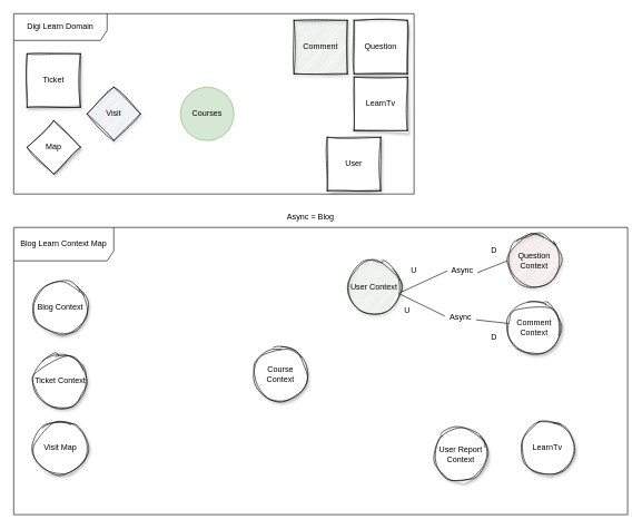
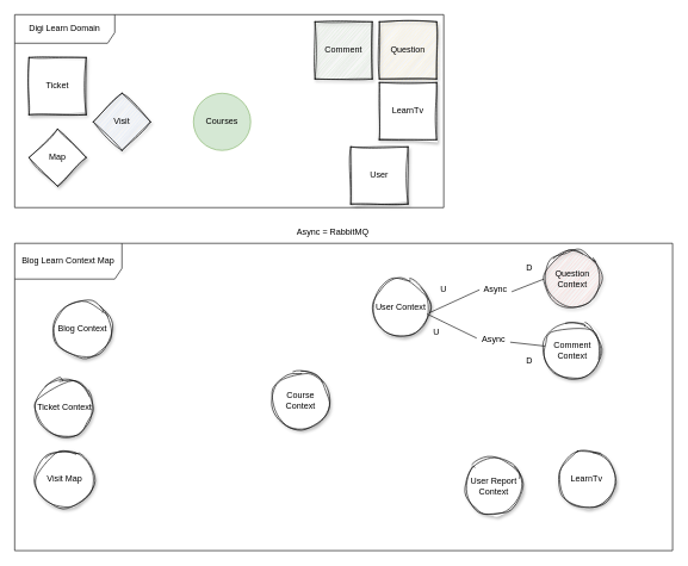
  <mxCell id="0" />
  <mxCell id="1" parent="0" />
  <mxCell id="2" value="" style="group" vertex="1" connectable="0" parent="1"><mxGeometry x="20" y="20" width="600" height="270" as="geometry" /></mxCell>
  <mxCell id="3" value="Digi Learn Domain" style="shape=umlFrame;whiteSpace=wrap;html=1;pointerEvents=0;width=140;height=40;" parent="2" vertex="1"><mxGeometry width="600" height="270" as="geometry" /></mxCell>
  <mxCell id="4" value="Courses" style="ellipse;whiteSpace=wrap;html=1;aspect=fixed;fillColor=#d5e8d4;strokeColor=#82b366;" parent="2" vertex="1"><mxGeometry x="250" y="110" width="80" height="80" as="geometry" /></mxCell>
  <mxCell id="5" value="Ticket" style="whiteSpace=wrap;html=1;sketch=1;curveFitting=1;jiggle=2;shadow=1;rounded=0;" parent="2" vertex="1"><mxGeometry x="20" y="60" width="80" height="80" as="geometry" /></mxCell>
  <mxCell id="6" value="Map" style="rhombus;whiteSpace=wrap;html=1;shadow=1;rounded=0;sketch=1;curveFitting=1;jiggle=2;" parent="2" vertex="1"><mxGeometry x="20" y="160" width="80" height="80" as="geometry" /></mxCell>
- <mxCell id="7" value="Question" style="whiteSpace=wrap;html=1;aspect=fixed;shadow=1;sketch=1;curveFitting=1;jiggle=2;" parent="2" vertex="1"><mxGeometry x="510" y="10" width="80" height="80" as="geometry" /></mxCell>
+ <mxCell id="7" value="Question" style="whiteSpace=wrap;html=1;aspect=fixed;shadow=1;sketch=1;curveFitting=1;jiggle=2;fillColor=#fff2cc;" parent="2" vertex="1"><mxGeometry x="510" y="10" width="80" height="80" as="geometry" /></mxCell>
  <mxCell id="8" value="LearnTv" style="whiteSpace=wrap;html=1;aspect=fixed;sketch=1;curveFitting=1;jiggle=2;shadow=1;" parent="2" vertex="1"><mxGeometry x="510" y="95" width="80" height="80" as="geometry" /></mxCell>
  <mxCell id="9" value="Visit" style="rhombus;whiteSpace=wrap;html=1;shadow=1;rounded=0;sketch=1;curveFitting=1;jiggle=2;fillColor=#dae8fc;" parent="2" vertex="1"><mxGeometry x="110" y="110" width="80" height="80" as="geometry" /></mxCell>
  <mxCell id="10" value="Comment" style="whiteSpace=wrap;html=1;aspect=fixed;sketch=1;curveFitting=1;jiggle=2;shadow=1;fillColor=#d5e8d4;" parent="2" vertex="1"><mxGeometry x="420" y="10" width="80" height="80" as="geometry" /></mxCell>
  <mxCell id="11" value="User" style="whiteSpace=wrap;html=1;aspect=fixed;sketch=1;curveFitting=1;jiggle=2;shadow=1;" vertex="1" parent="2"><mxGeometry x="470" y="185" width="80" height="80" as="geometry" /></mxCell>
  <mxCell id="12" value="Blog Learn Context Map" style="shape=umlFrame;whiteSpace=wrap;html=1;pointerEvents=0;width=150;height=50;" vertex="1" parent="1"><mxGeometry x="20" y="340" width="920" height="430" as="geometry" /></mxCell>
  <mxCell id="13" value="Comment Context" style="ellipse;whiteSpace=wrap;html=1;aspect=fixed;shadow=1;sketch=1;curveFitting=1;jiggle=2;" vertex="1" parent="1"><mxGeometry x="760" y="450" width="80" height="80" as="geometry" /></mxCell>
  <mxCell id="14" value="Question Context" style="ellipse;whiteSpace=wrap;html=1;aspect=fixed;shadow=1;sketch=1;curveFitting=1;jiggle=2;fillColor=#f8cecc;" vertex="1" parent="1"><mxGeometry x="760" y="350" width="80" height="80" as="geometry" /></mxCell>
  <mxCell id="15" value="User Report Context" style="ellipse;whiteSpace=wrap;html=1;aspect=fixed;shadow=1;sketch=1;curveFitting=1;jiggle=2;" vertex="1" parent="1"><mxGeometry x="650" y="640" width="80" height="80" as="geometry" /></mxCell>
  <mxCell id="16" value="LearnTv" style="ellipse;whiteSpace=wrap;html=1;aspect=fixed;shadow=1;sketch=1;curveFitting=1;jiggle=2;" vertex="1" parent="1"><mxGeometry x="780" y="630" width="80" height="80" as="geometry" /></mxCell>
  <mxCell id="17" value="Course Context" style="ellipse;whiteSpace=wrap;html=1;aspect=fixed;shadow=1;sketch=1;curveFitting=1;jiggle=2;" vertex="1" parent="1"><mxGeometry x="380" y="520" width="80" height="80" as="geometry" /></mxCell>
  <mxCell id="18" value="Visit Map" style="ellipse;whiteSpace=wrap;html=1;aspect=fixed;shadow=1;sketch=1;curveFitting=1;jiggle=2;" vertex="1" parent="1"><mxGeometry x="50" y="630" width="80" height="80" as="geometry" /></mxCell>
- <mxCell id="19" value="Blog Context" style="ellipse;whiteSpace=wrap;html=1;aspect=fixed;shadow=1;sketch=1;curveFitting=1;jiggle=2;" vertex="1" parent="1"><mxGeometry x="50" y="420" width="80" height="80" as="geometry" /></mxCell>
+ <mxCell id="19" value="Blog Context" style="ellipse;whiteSpace=wrap;html=1;aspect=fixed;shadow=1;sketch=1;curveFitting=1;jiggle=2;" vertex="1" parent="1"><mxGeometry x="75" y="420" width="80" height="80" as="geometry" /></mxCell>
  <mxCell id="20" value="Ticket Context" style="ellipse;whiteSpace=wrap;html=1;aspect=fixed;shadow=1;sketch=1;curveFitting=1;jiggle=2;" vertex="1" parent="1"><mxGeometry x="50" y="530" width="80" height="80" as="geometry" /></mxCell>
- <mxCell id="21" value="User Context" style="ellipse;whiteSpace=wrap;html=1;aspect=fixed;shadow=1;sketch=1;curveFitting=1;jiggle=2;fillColor=#d5e8d4;" vertex="1" parent="1"><mxGeometry x="520" y="390" width="80" height="80" as="geometry" /></mxCell>
+ <mxCell id="21" value="User Context" style="ellipse;whiteSpace=wrap;html=1;aspect=fixed;shadow=1;sketch=1;curveFitting=1;jiggle=2;" vertex="1" parent="1"><mxGeometry x="520" y="390" width="80" height="80" as="geometry" /></mxCell>
  <mxCell id="22" value="" style="endArrow=none;html=1;rounded=0;entryX=1;entryY=0.59;entryDx=0;entryDy=0;entryPerimeter=0;exitX=0;exitY=0.5;exitDx=0;exitDy=0;" edge="1" parent="1" source="26" target="21"><mxGeometry width="50" height="50" relative="1" as="geometry"><mxPoint x="370" y="470" as="sourcePoint" /><mxPoint x="420" y="420" as="targetPoint" /></mxGeometry></mxCell>
  <mxCell id="23" value="" style="endArrow=none;html=1;rounded=0;entryX=0.958;entryY=0.61;entryDx=0;entryDy=0;entryPerimeter=0;exitX=0.021;exitY=0.423;exitDx=0;exitDy=0;exitPerimeter=0;" edge="1" parent="1" source="29" target="21"><mxGeometry width="50" height="50" relative="1" as="geometry"><mxPoint x="770" y="400" as="sourcePoint" /><mxPoint x="610" y="447" as="targetPoint" /></mxGeometry></mxCell>
- <mxCell id="24" value="Async = Blog" style="text;html=1;align=center;verticalAlign=middle;whiteSpace=wrap;rounded=0;" vertex="1" parent="1"><mxGeometry x="410" y="310" width="110" height="30" as="geometry" /></mxCell>
+ <mxCell id="24" value="Async = RabbitMQ" style="text;html=1;align=center;verticalAlign=middle;whiteSpace=wrap;rounded=0;" vertex="1" parent="1"><mxGeometry x="410" y="310" width="110" height="30" as="geometry" /></mxCell>
  <mxCell id="25" value="" style="endArrow=none;html=1;rounded=0;entryX=1;entryY=0.59;entryDx=0;entryDy=0;entryPerimeter=0;exitX=0;exitY=0.5;exitDx=0;exitDy=0;" edge="1" parent="1" source="14" target="26"><mxGeometry width="50" height="50" relative="1" as="geometry"><mxPoint x="760" y="390" as="sourcePoint" /><mxPoint x="600" y="437" as="targetPoint" /></mxGeometry></mxCell>
  <mxCell id="26" value="Async" style="text;html=1;align=center;verticalAlign=middle;whiteSpace=wrap;rounded=0;" vertex="1" parent="1"><mxGeometry x="670" y="390" width="45" height="30" as="geometry" /></mxCell>
  <mxCell id="27" value="U" style="text;html=1;align=center;verticalAlign=middle;whiteSpace=wrap;rounded=0;" vertex="1" parent="1"><mxGeometry x="600" y="390" width="40" height="30" as="geometry" /></mxCell>
  <mxCell id="28" value="" style="endArrow=none;html=1;rounded=0;entryX=0.958;entryY=0.61;entryDx=0;entryDy=0;entryPerimeter=0;exitX=0.021;exitY=0.423;exitDx=0;exitDy=0;exitPerimeter=0;" edge="1" parent="1" source="13" target="29"><mxGeometry width="50" height="50" relative="1" as="geometry"><mxPoint x="762" y="484" as="sourcePoint" /><mxPoint x="597" y="439" as="targetPoint" /></mxGeometry></mxCell>
  <mxCell id="29" value="Async" style="text;html=1;align=center;verticalAlign=middle;whiteSpace=wrap;rounded=0;" vertex="1" parent="1"><mxGeometry x="665" y="460" width="50" height="30" as="geometry" /></mxCell>
  <mxCell id="30" value="U" style="text;html=1;align=center;verticalAlign=middle;whiteSpace=wrap;rounded=0;" vertex="1" parent="1"><mxGeometry x="590" y="450" width="40" height="30" as="geometry" /></mxCell>
  <mxCell id="31" value="D" style="text;html=1;align=center;verticalAlign=middle;whiteSpace=wrap;rounded=0;" vertex="1" parent="1"><mxGeometry x="720" y="490" width="40" height="30" as="geometry" /></mxCell>
  <mxCell id="32" value="D" style="text;html=1;align=center;verticalAlign=middle;whiteSpace=wrap;rounded=0;" vertex="1" parent="1"><mxGeometry x="720" y="360" width="40" height="30" as="geometry" /></mxCell>
